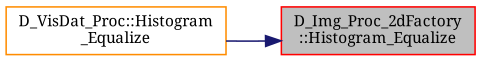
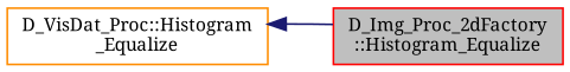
  digraph {
    rankdir=RL
    fontname="Noto Serif"
    node [fontname="Noto Serif" fontsize=10 shape=record style=filled]
    n1 [color=red fillcolor=grey75 fontcolor=black height=0.2 label="D_Img_Proc_2dFactory\l::Histogram_Equalize" width=0.4]
    n2 [color=darkorange fillcolor=white height=0.2 label="D_VisDat_Proc::Histogram\l_Equalize" width=0.4]
-   n1 -> n2 [color=midnightblue dir=back fontname="Noto Serif" fontsize=10 labelfontname=Helvetica labelfontsize=10 style=solid]
+   n2 -> n1 [color=midnightblue dir=back fontname="Noto Serif" fontsize=10 labelfontname=Helvetica labelfontsize=10 style=solid]
  }
